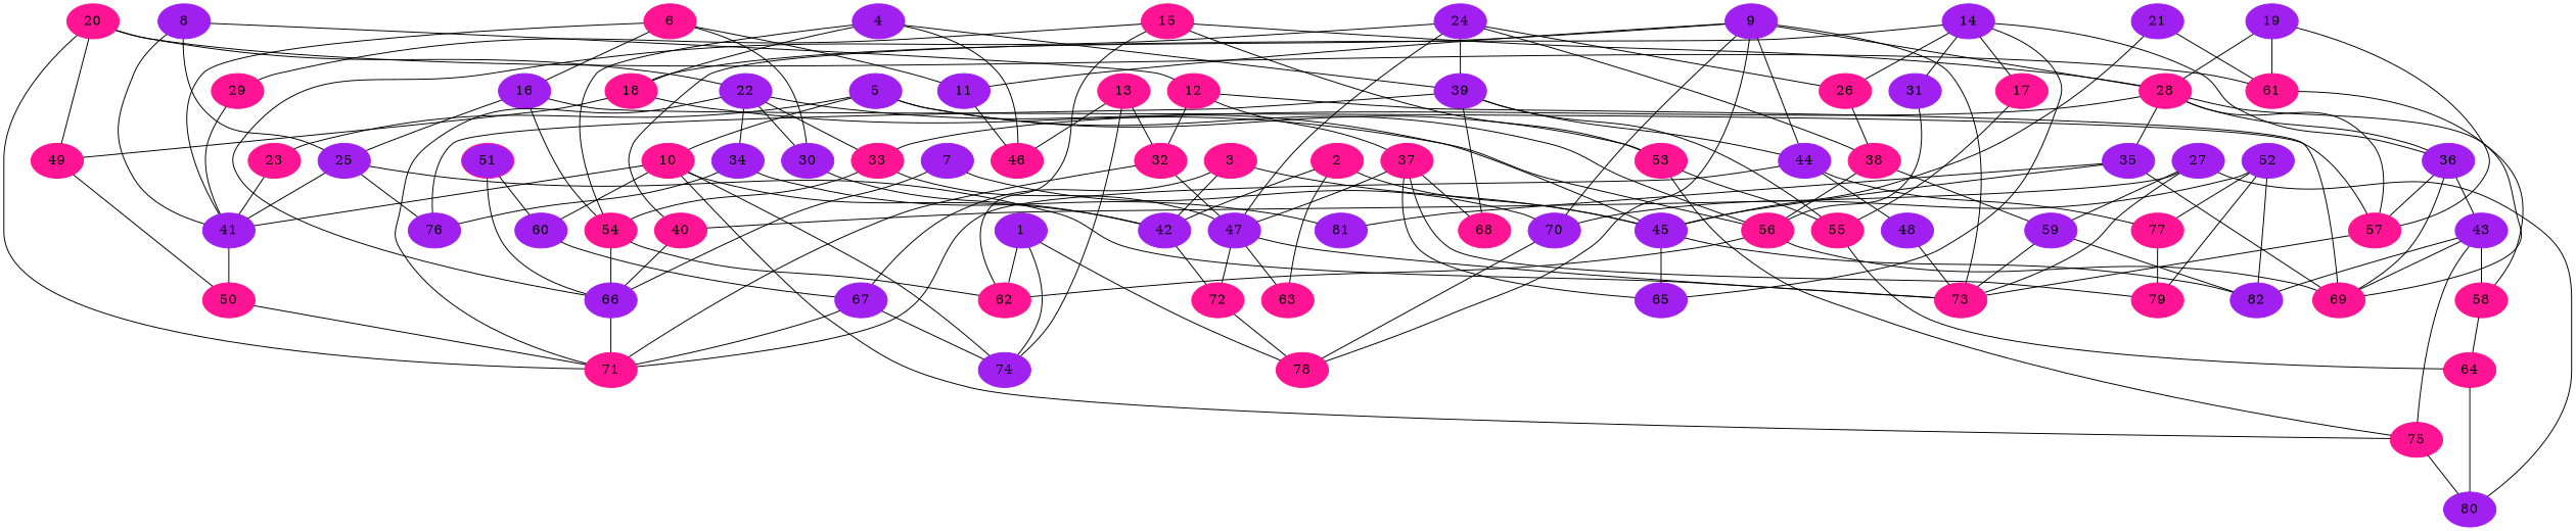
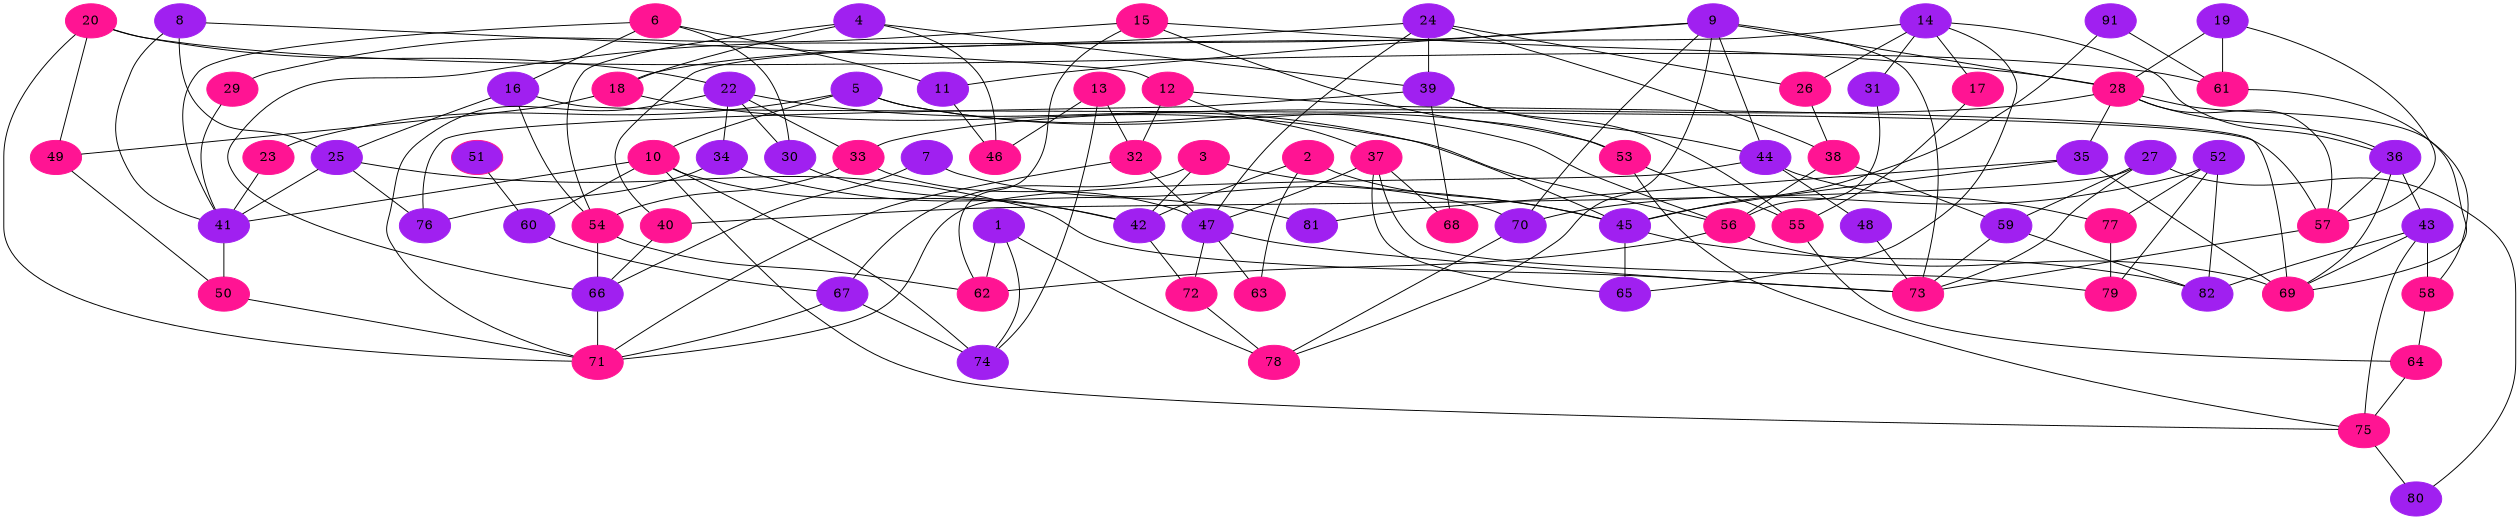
  graph {
    node [color=deeppink style=filled]
    1 [color=purple]
    62
    74 [color=purple]
    78
    42 [color=purple]
    2
    45 [color=purple]
    63
    72
    65 [color=purple]
    82 [color=purple]
    3
    67 [color=purple]
    71
    4 [color=purple]
    18
    39 [color=purple]
    46
    54
    56
    49
    44 [color=purple]
    55
    76 [color=purple]
    68
    66 [color=purple]
    5 [color=purple]
    10
    23
    53
    41 [color=purple]
    60 [color=purple]
    75
    69
    11 [color=purple]
    6
    16 [color=purple]
    30 [color=purple]
    25 [color=purple]
    57
    50
    7 [color=purple]
    70 [color=purple]
    8 [color=purple]
    12
    32
    37
    73
    9 [color=purple]
    28
    36 [color=purple]
    33
    35 [color=purple]
    58
    48 [color=purple]
    77
    80 [color=purple]
    47 [color=purple]
    79
    13
    14 [color=purple]
    17
    26
    31 [color=purple]
    40
    38
    43 [color=purple]
    15
    29
    64
    19 [color=purple]
    61
    20
    22 [color=purple]
    34 [color=purple]
-   21 [color=purple]
+   21 [color=purple label=91]
    81 [color=purple]
    24 [color=purple]
    59 [color=purple]
    27 [color=purple]
    51 [fillcolor=purple]
    52 [color=purple]
    1 -- 62
    1 -- 74
    1 -- 78
    42 -- 72
    2 -- 42
    2 -- 45
    2 -- 63
    45 -- 65
    45 -- 82
    72 -- 78
    3 -- 42
    3 -- 45
    3 -- 67
    67 -- 74
    67 -- 71
    4 -- 18
    4 -- 39
    4 -- 46
    4 -- 54
    18 -- 56
    18 -- 49
    39 -- 44
    39 -- 55
    39 -- 76
    39 -- 68
    54 -- 62
    54 -- 66
    56 -- 62
    56 -- 69
    49 -- 50
    44 -- 71
    44 -- 48
    44 -- 77
    55 -- 64
    66 -- 71
    5 -- 56
    5 -- 10
    5 -- 23
    5 -- 53
    10 -- 74
    10 -- 42
    10 -- 41
    10 -- 60
    10 -- 75
    23 -- 41
    53 -- 55
    53 -- 75
    41 -- 50
    60 -- 67
    75 -- 80
    11 -- 46
    6 -- 41
    6 -- 11
    6 -- 16
    6 -- 30
    16 -- 54
    16 -- 25
    16 -- 57
    30 -- 42
    25 -- 76
    25 -- 41
    25 -- 73
    57 -- 73
    50 -- 71
    7 -- 66
    7 -- 70
    70 -- 78
    8 -- 41
    8 -- 25
    8 -- 12
    12 -- 69
    12 -- 32
    12 -- 37
    32 -- 71
    32 -- 47
    37 -- 65
    37 -- 68
    37 -- 47
    37 -- 79
    9 -- 78
    9 -- 18
    9 -- 44
    9 -- 11
    9 -- 70
    9 -- 73
    9 -- 28
    28 -- 57
    28 -- 36
    28 -- 33
    28 -- 35
    28 -- 58
    36 -- 69
    36 -- 57
    36 -- 43
    33 -- 54
    33 -- 47
    35 -- 45
    35 -- 69
    35 -- 81
    58 -- 64
    48 -- 73
    77 -- 79
    47 -- 63
    47 -- 72
    47 -- 73
    13 -- 74
    13 -- 46
    13 -- 32
    14 -- 65
    14 -- 36
    14 -- 17
    14 -- 26
    14 -- 31
    14 -- 40
    17 -- 55
    26 -- 38
    31 -- 56
    40 -- 66
    38 -- 56
    38 -- 59
    43 -- 82
    43 -- 75
    43 -- 69
    43 -- 58
    15 -- 62
    15 -- 53
    15 -- 28
    15 -- 29
    29 -- 41
-   64 -- 80
+   64 -- 75
    19 -- 57
    19 -- 28
    19 -- 61
    61 -- 69
    20 -- 71
    20 -- 49
    20 -- 61
    20 -- 22
    22 -- 45
    22 -- 71
    22 -- 30
    22 -- 33
    22 -- 34
    34 -- 76
    34 -- 81
    21 -- 45
    21 -- 61
    24 -- 39
    24 -- 66
    24 -- 47
    24 -- 26
    24 -- 38
    59 -- 82
    59 -- 73
    27 -- 73
    27 -- 80
    27 -- 40
    27 -- 59
-   51 -- 66
    51 -- 60
    52 -- 82
    52 -- 70
    52 -- 77
    52 -- 79
  }
